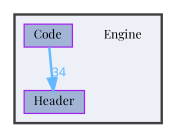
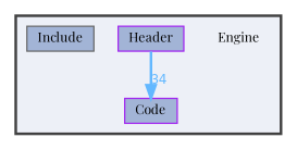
  digraph {
    compound=true
    fontname="Playfair Display"
    node [fontname="Playfair Display" fontsize=10 shape=box color=purple fillcolor="#a2b4d6" style=filled]
    n1 [height=0.2 label=Engine shape=plaintext width=0.4 fillcolor="" style=""]
    n2 [height=0.2 label=Code width=0.4]
    n3 [height=0.2 label=Header width=0.4]
+   n4 [color=gray40 height=0.2 label=Include width=0.4]
    subgraph cluster_1 {
      bgcolor="#edf0f7"
      fontsize=10
      pencolor=grey25
      style="filled,bold"
      n1
      n2
      n3
+     n4
    }
-   n2 -> n3 [color=steelblue1 fontcolor=steelblue1 fontname="Playfair Display" fontsize=10 headlabel=34 labeldistance=1.5 labelfontname=Helvetica labelfontsize=10 style=bold]
+   n3 -> n2 [color=steelblue1 fontcolor=steelblue1 fontname="Playfair Display" fontsize=10 headlabel=34 labeldistance=1.5 labelfontname=Helvetica labelfontsize=10 style=bold]
  }
